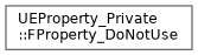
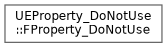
  digraph {
    rankdir=LR
-   n1 [color=grey40 fillcolor=white fontname=Helvetica fontsize=10 height=0.2 label="UEProperty_Private\l::FProperty_DoNotUse" shape=box style=filled width=0.4]
+   n1 [color=grey40 fillcolor=white fontname=Helvetica fontsize=10 height=0.2 label="UEProperty_DoNotUse\l::FProperty_DoNotUse" shape=box style=filled width=0.4]
  }
